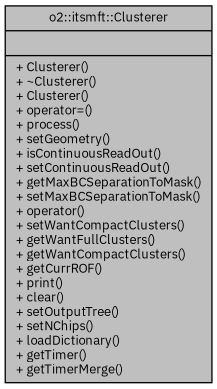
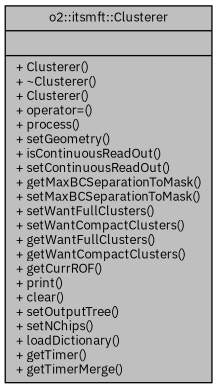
  digraph {
    fontname="IBM Plex Sans"
-   n1 [color=black fillcolor=grey75 fontcolor=black fontname="IBM Plex Sans" fontsize=10 height=0.2 label="{o2::itsmft::Clusterer\n||+ Clusterer()\l+ ~Clusterer()\l+ Clusterer()\l+ operator=()\l+ process()\l+ setGeometry()\l+ isContinuousReadOut()\l+ setContinuousReadOut()\l+ getMaxBCSeparationToMask()\l+ setMaxBCSeparationToMask()\l+ operator()\l+ setWantCompactClusters()\l+ getWantFullClusters()\l+ getWantCompactClusters()\l+ getCurrROF()\l+ print()\l+ clear()\l+ setOutputTree()\l+ setNChips()\l+ loadDictionary()\l+ getTimer()\l+ getTimerMerge()\l}" shape=record style=filled width=0.4]
+   n1 [color=black fillcolor=grey75 fontcolor=black fontname="IBM Plex Sans" fontsize=10 height=0.2 label="{o2::itsmft::Clusterer\n||+ Clusterer()\l+ ~Clusterer()\l+ Clusterer()\l+ operator=()\l+ process()\l+ setGeometry()\l+ isContinuousReadOut()\l+ setContinuousReadOut()\l+ getMaxBCSeparationToMask()\l+ setMaxBCSeparationToMask()\l+ setWantFullClusters()\l+ setWantCompactClusters()\l+ getWantFullClusters()\l+ getWantCompactClusters()\l+ getCurrROF()\l+ print()\l+ clear()\l+ setOutputTree()\l+ setNChips()\l+ loadDictionary()\l+ getTimer()\l+ getTimerMerge()\l}" shape=record style=filled width=0.4]
  }
